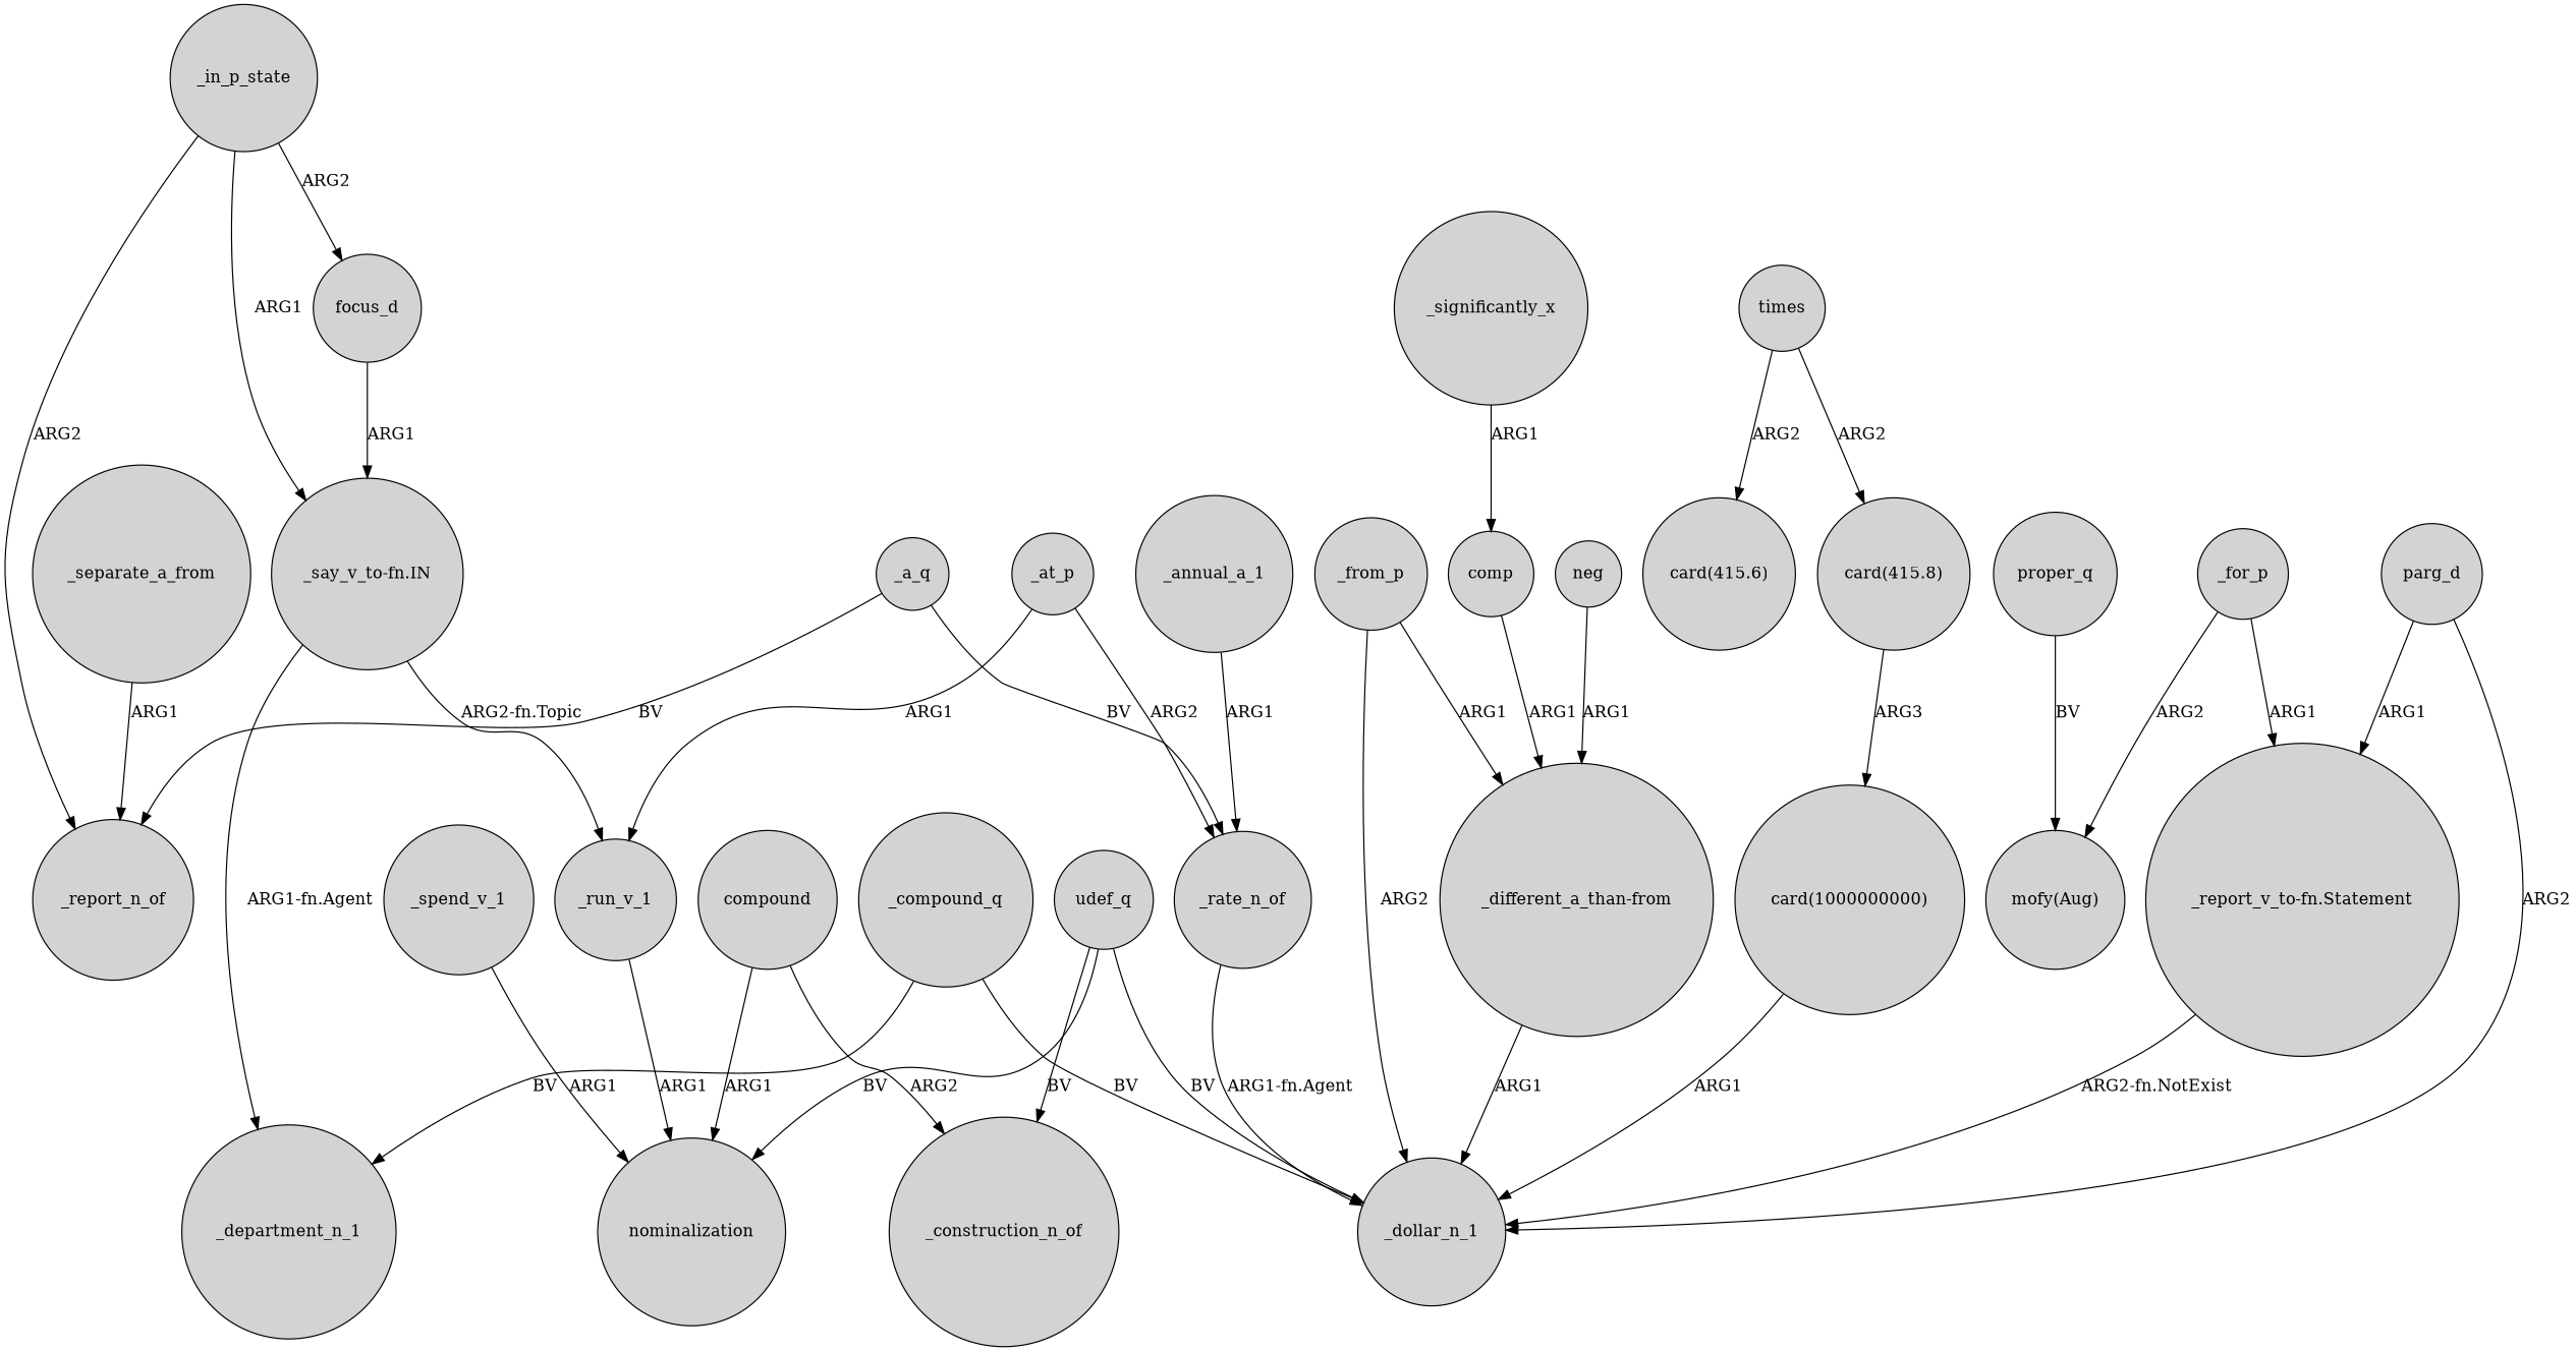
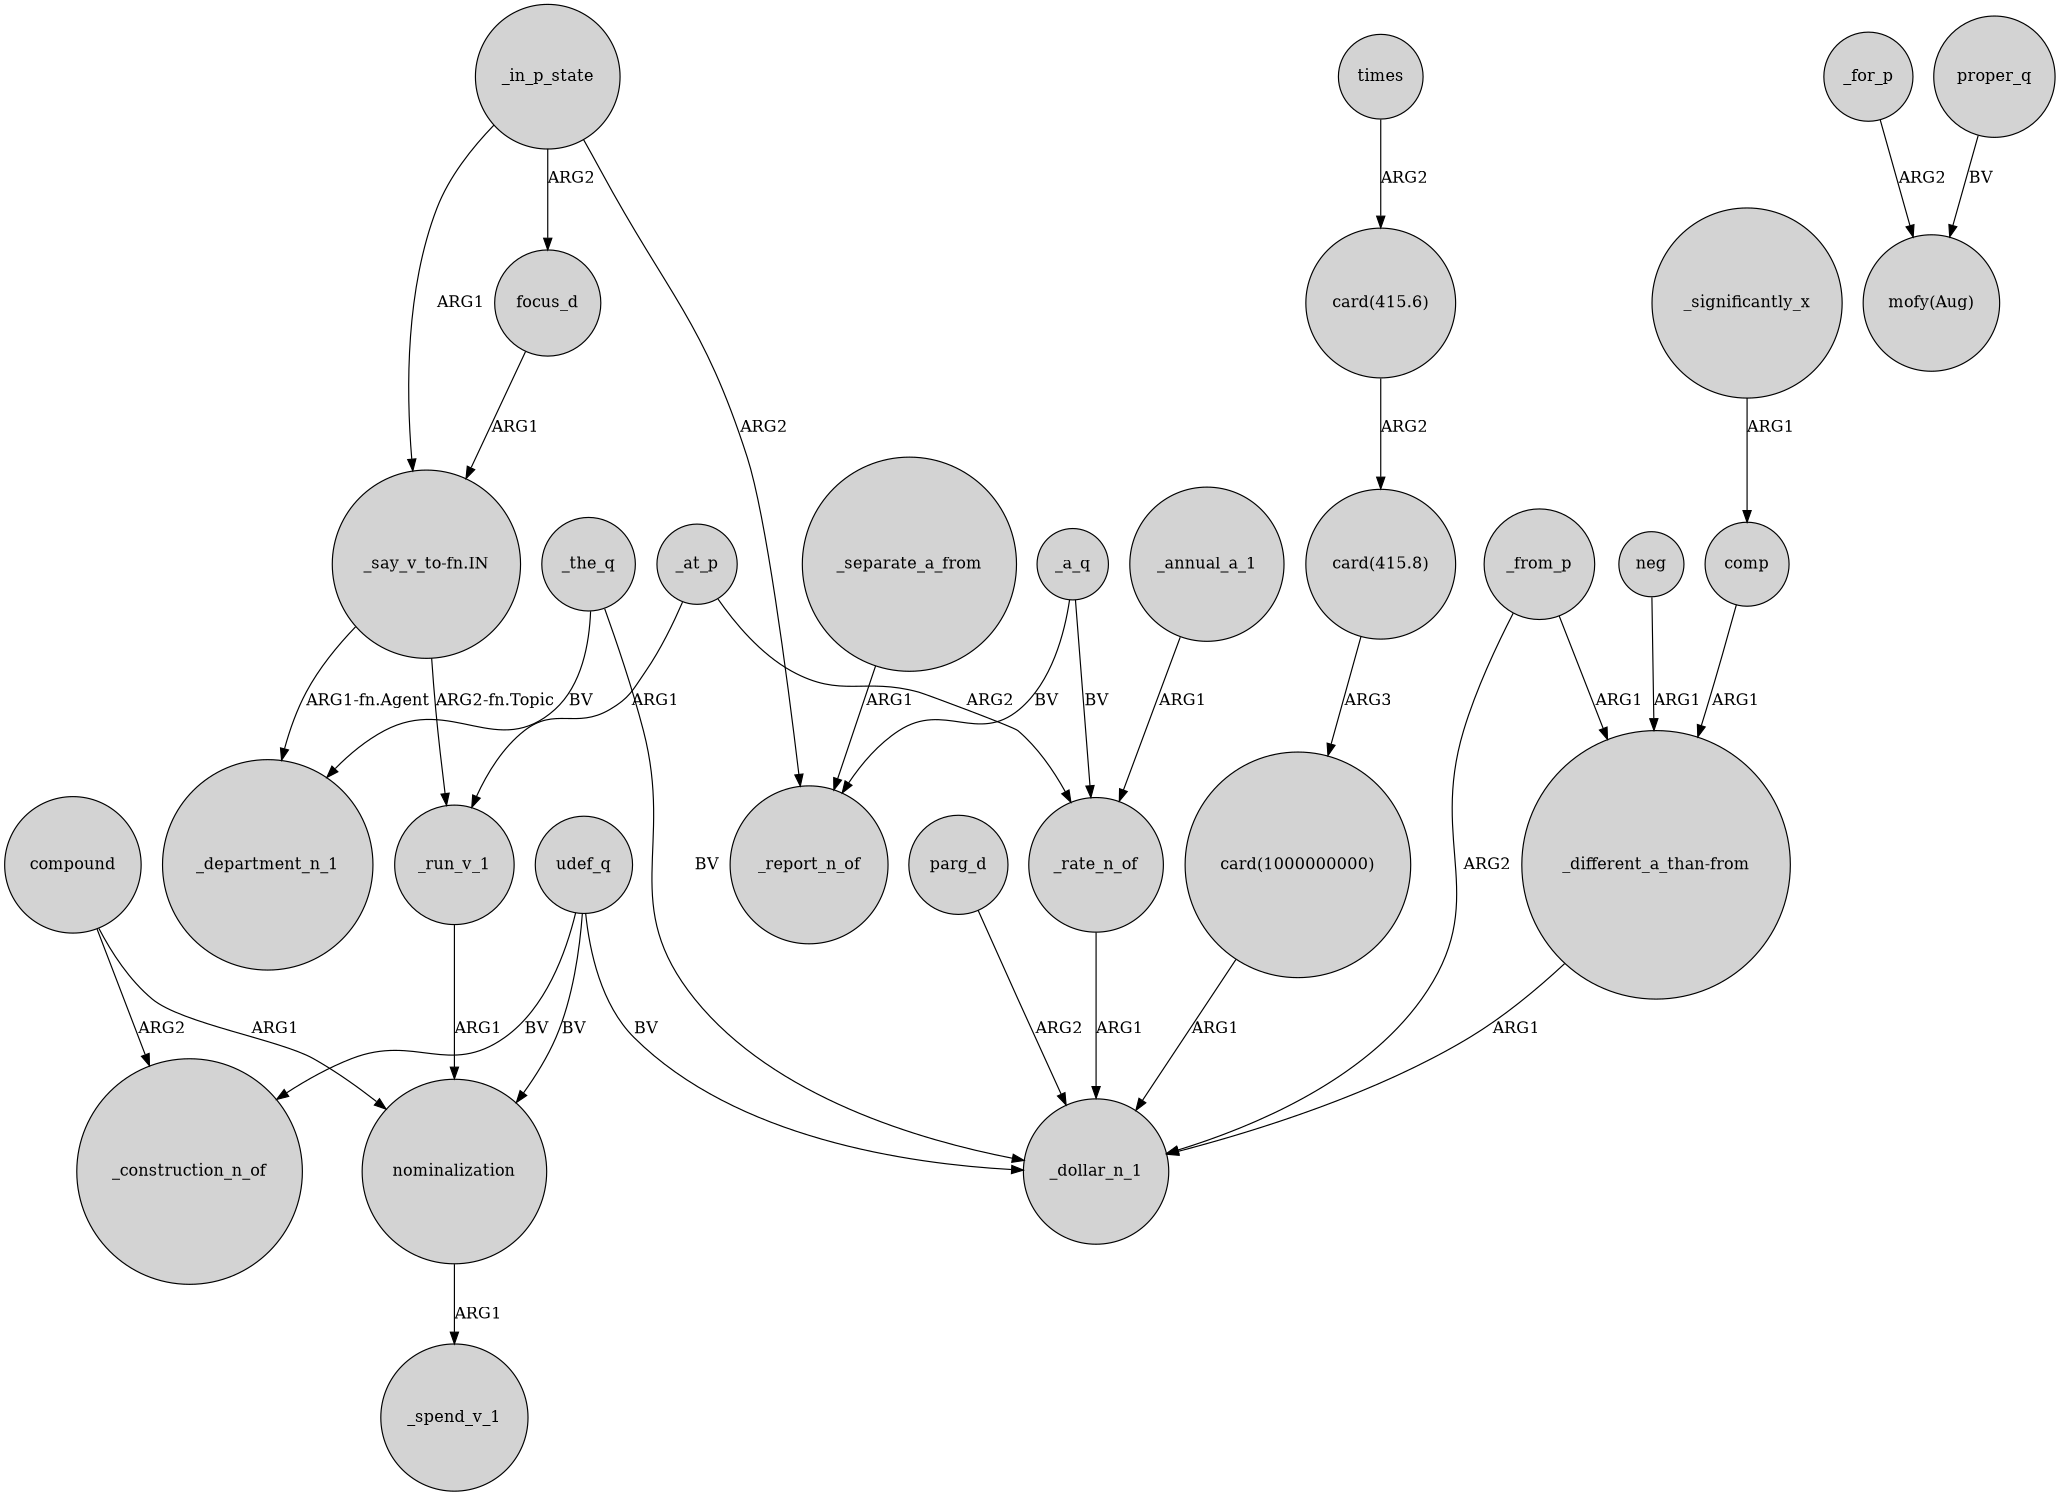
  digraph {
    node [shape=circle style=filled]
    _a_q
    _report_n_of
    _rate_n_of
    _dollar_n_1
    "_say_v_to-fn.IN"
    _department_n_1
    _run_v_1
    nominalization
    neg
    "_different_a_than-from"
    _separate_a_from
    _at_p
    _spend_v_1
    times
    "card(415.6)"
    "card(415.8)"
    "card(1000000000)"
    _from_p
    _for_p
-   "_report_v_to-fn.Statement"
    "mofy(Aug)"
    focus_d
    _in_p_state
-   _the_q [label=_compound_q]
+   _the_q
    proper_q
    comp
    parg_d
    udef_q
    _construction_n_of
    _annual_a_1
    compound
    _significantly_x
    _a_q -> _report_n_of [label=BV]
    _a_q -> _rate_n_of [label=BV]
-   _rate_n_of -> _dollar_n_1 [label="ARG1-fn.Agent"]
+   _rate_n_of -> _dollar_n_1 [label=ARG1]
    "_say_v_to-fn.IN" -> _department_n_1 [label="ARG1-fn.Agent"]
    "_say_v_to-fn.IN" -> _run_v_1 [label="ARG2-fn.Topic"]
    _run_v_1 -> nominalization [label=ARG1]
-   _spend_v_1 -> nominalization [label=ARG1]
+   nominalization -> _spend_v_1 [label=ARG1]
    neg -> "_different_a_than-from" [label=ARG1]
    "_different_a_than-from" -> _dollar_n_1 [label=ARG1]
    _separate_a_from -> _report_n_of [label=ARG1]
    _at_p -> _rate_n_of [label=ARG2]
    _at_p -> _run_v_1 [label=ARG1]
    times -> "card(415.6)" [label=ARG2]
-   times -> "card(415.8)" [label=ARG2]
+   "card(415.6)" -> "card(415.8)" [label=ARG2]
    "card(415.8)" -> "card(1000000000)" [label=ARG3]
    "card(1000000000)" -> _dollar_n_1 [label=ARG1]
    _from_p -> _dollar_n_1 [label=ARG2]
    _from_p -> "_different_a_than-from" [label=ARG1]
-   _for_p -> "_report_v_to-fn.Statement" [label=ARG1]
    _for_p -> "mofy(Aug)" [label=ARG2]
-   "_report_v_to-fn.Statement" -> _dollar_n_1 [label="ARG2-fn.NotExist"]
    focus_d -> "_say_v_to-fn.IN" [label=ARG1]
    _in_p_state -> _report_n_of [label=ARG2]
    _in_p_state -> "_say_v_to-fn.IN" [label=ARG1]
    _in_p_state -> focus_d [label=ARG2]
    _the_q -> _dollar_n_1 [label=BV]
    _the_q -> _department_n_1 [label=BV]
    proper_q -> "mofy(Aug)" [label=BV]
    comp -> "_different_a_than-from" [label=ARG1]
    parg_d -> _dollar_n_1 [label=ARG2]
-   parg_d -> "_report_v_to-fn.Statement" [label=ARG1]
    udef_q -> _dollar_n_1 [label=BV]
    udef_q -> nominalization [label=BV]
    udef_q -> _construction_n_of [label=BV]
    _annual_a_1 -> _rate_n_of [label=ARG1]
    compound -> nominalization [label=ARG1]
    compound -> _construction_n_of [label=ARG2]
    _significantly_x -> comp [label=ARG1]
  }
